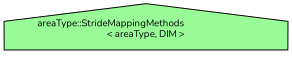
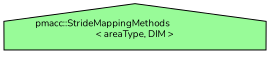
  digraph {
    rankdir=LR
    fontname=Nunito
-   n1 [color=black fillcolor=palegreen fontname=Nunito fontsize=10 height=0.2 label="areaType::StrideMappingMethods\l\< areaType, DIM \>" shape=house style=filled width=0.4]
+   n1 [color=black fillcolor=palegreen fontname=Nunito fontsize=10 height=0.2 label="pmacc::StrideMappingMethods\l\< areaType, DIM \>" shape=house style=filled width=0.4]
  }
